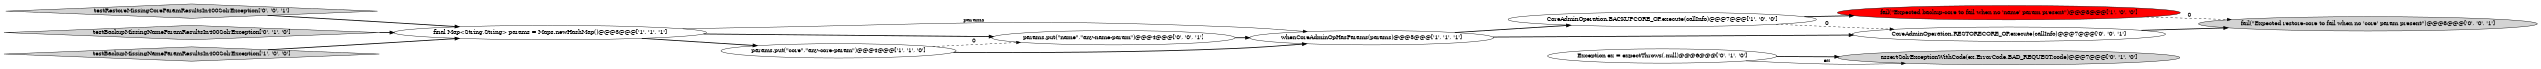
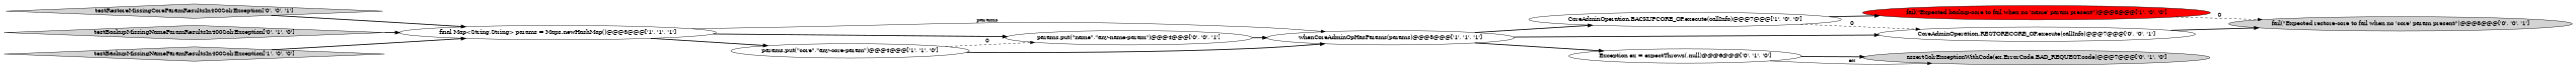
  digraph {
    rankdir=LR
    node [fillcolor=white shape=ellipse style=filled]
    edge [style=bold]
    n1 [fillcolor=red label="fail(\"Expected backup-core to fail when no 'name' param present\")@@@8@@@['1', '0', '0']"]
    n2 [fillcolor=lightgray label="fail(\"Expected restore-core to fail when no 'core' param present\")@@@8@@@['0', '0', '1']"]
    n3 [fillcolor=lightgray label="testRestoreMissingCoreParamResultsIn400SolrException['0', '0', '1']" shape=diamond]
    n4 [label="final Map<String,String> params = Maps.newHashMap()@@@3@@@['1', '1', '1']"]
    n5 [label="whenCoreAdminOpHasParams(params)@@@5@@@['1', '1', '1']"]
    n6 [label="CoreAdminOperation.BACKUPCORE_OP.execute(callInfo)@@@7@@@['1', '0', '0']"]
    n7 [label="CoreAdminOperation.RESTORECORE_OP.execute(callInfo)@@@7@@@['0', '0', '1']"]
    n8 [label="Exception ex = expectThrows(,null)@@@6@@@['0', '1', '0']"]
    n9 [label="params.put(\"name\",\"any-name-param\")@@@4@@@['0', '0', '1']"]
    n10 [label="params.put(\"core\",\"any-core-param\")@@@4@@@['1', '1', '0']"]
    n11 [fillcolor=lightgray label="testBackupMissingNameParamResultsIn400SolrException['0', '1', '0']" shape=diamond]
    n12 [fillcolor=lightgray label="assertSolrExceptionWithCode(ex,ErrorCode.BAD_REQUEST.code)@@@7@@@['0', '1', '0']"]
    n13 [fillcolor=lightgray label="testBackupMissingNameParamResultsIn400SolrException['1', '0', '0']" shape=diamond]
    n1 -> n2 [label=0 style=dashed]
    n3 -> n4
    n4 -> n5 [label=params style=solid]
    n4 -> n9
    n4 -> n10
    n5 -> n6
    n5 -> n7
+   n5 -> n8
    n6 -> n1
    n6 -> n7 [label=0 style=dashed]
    n7 -> n2
    n8 -> n12
    n8 -> n12 [label=ex style=solid]
    n9 -> n5
    n10 -> n5
    n10 -> n9 [label=0 style=dashed]
    n11 -> n4
    n13 -> n4
  }
